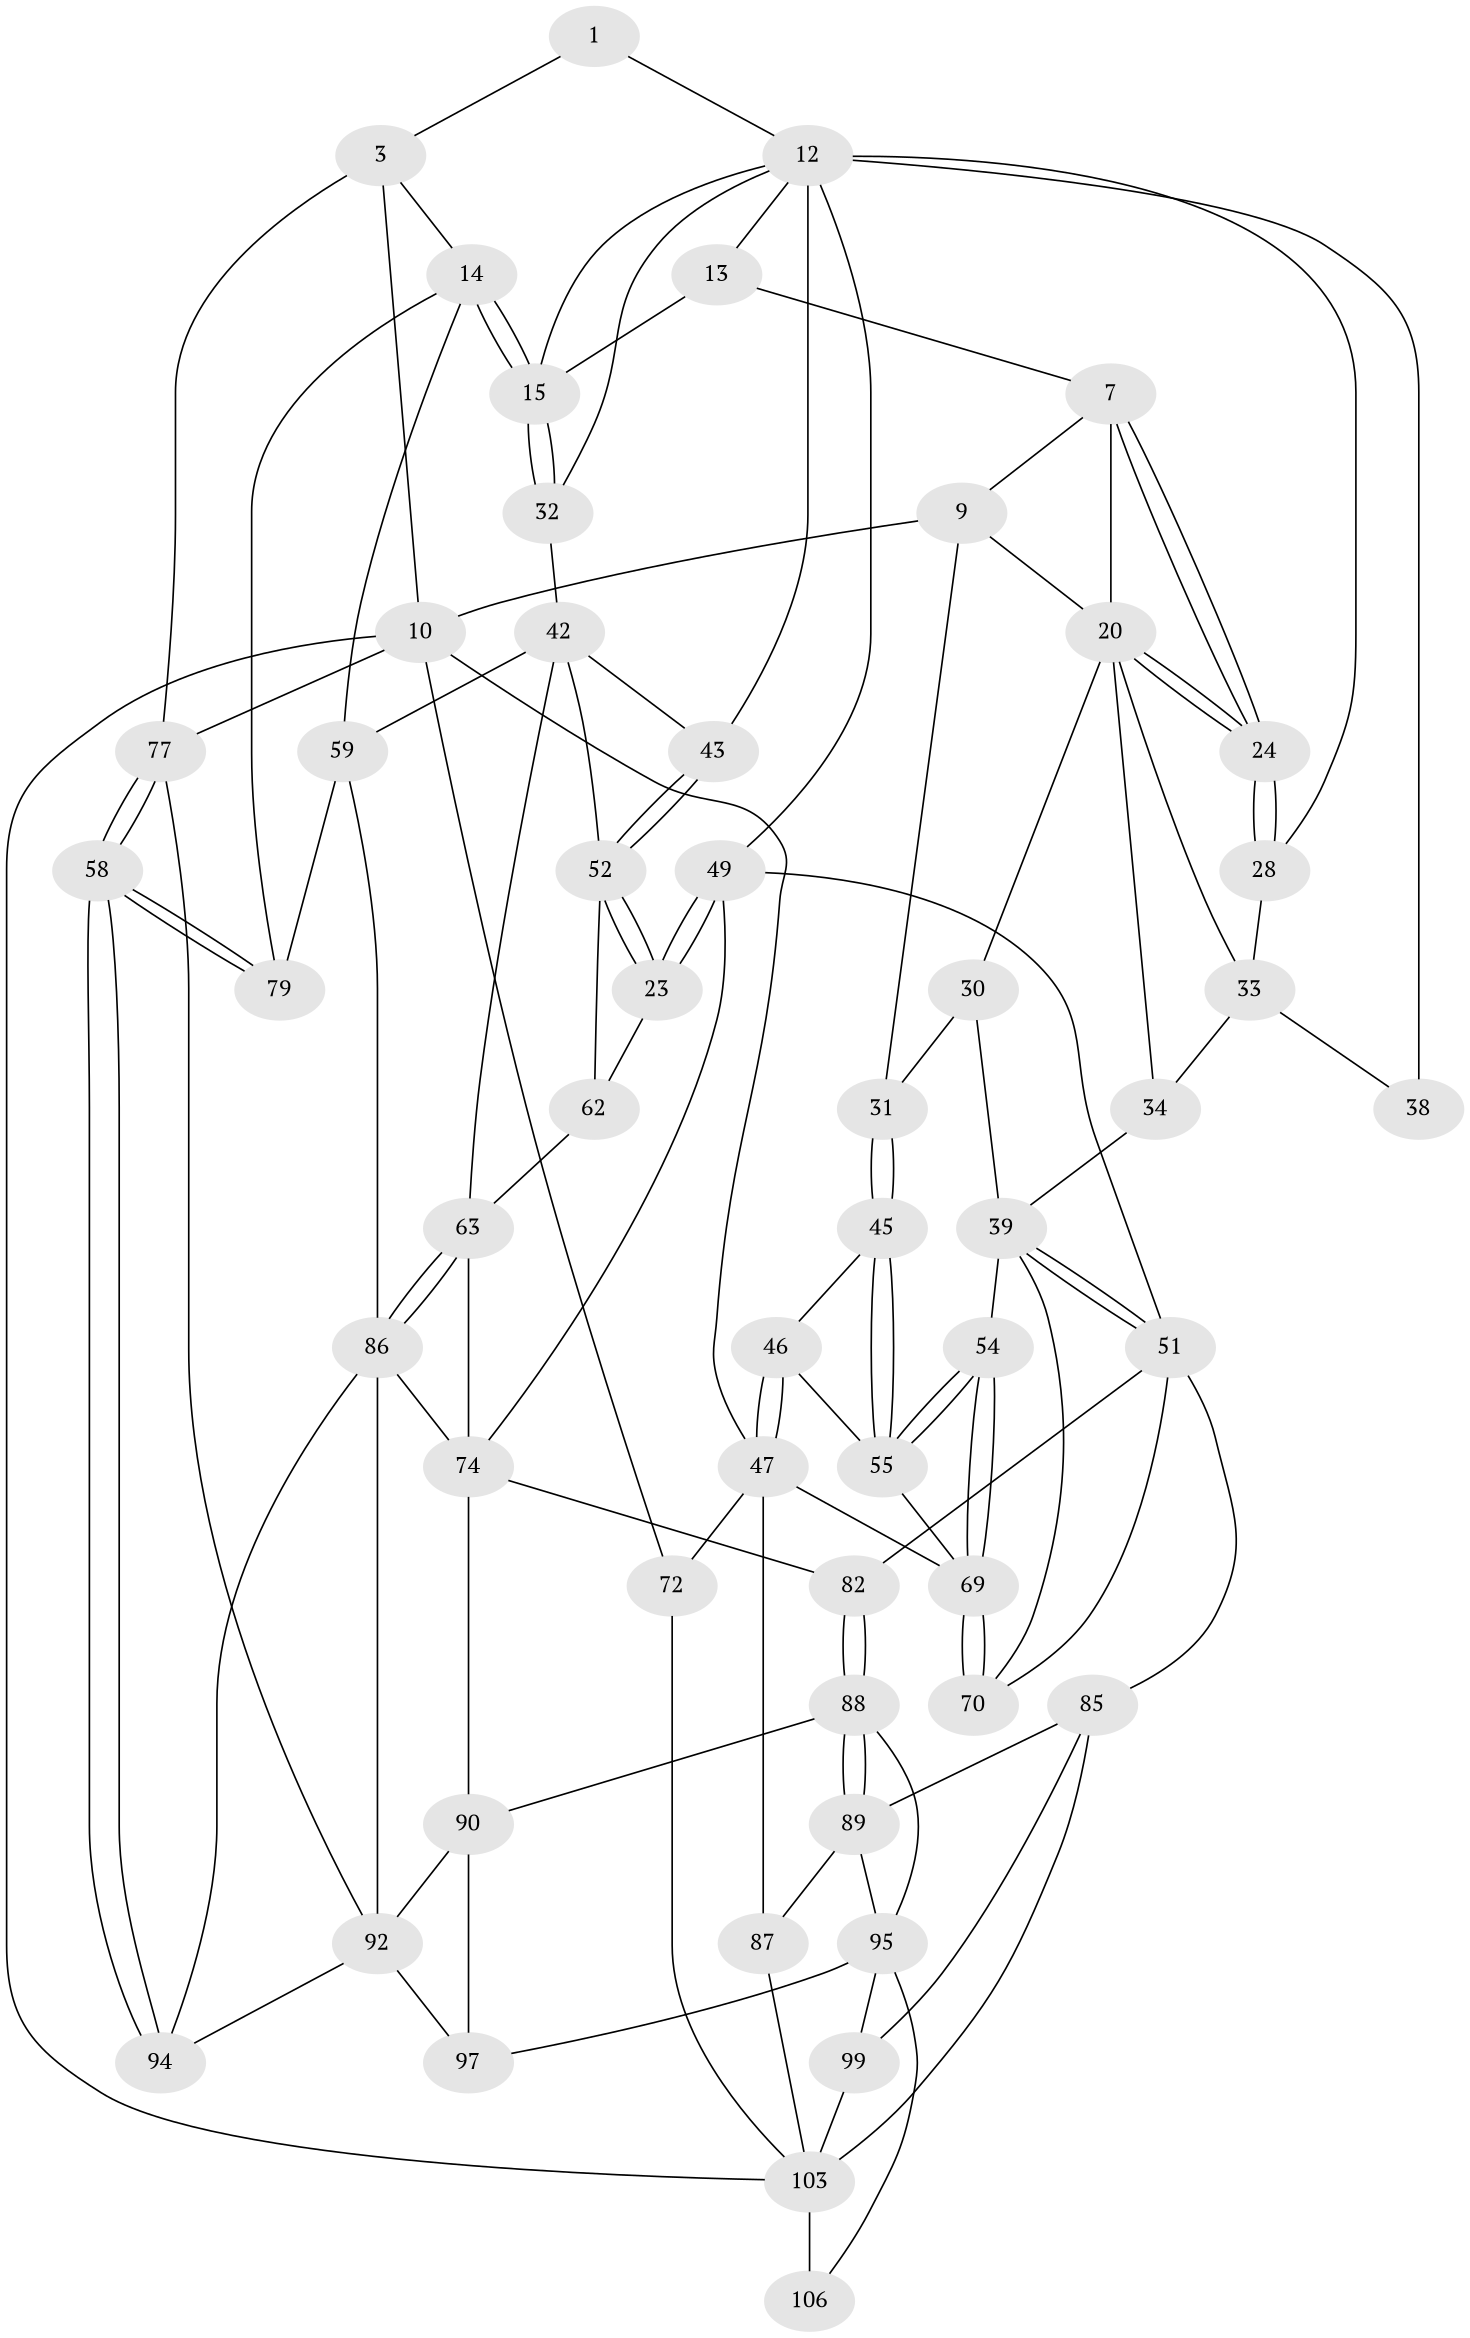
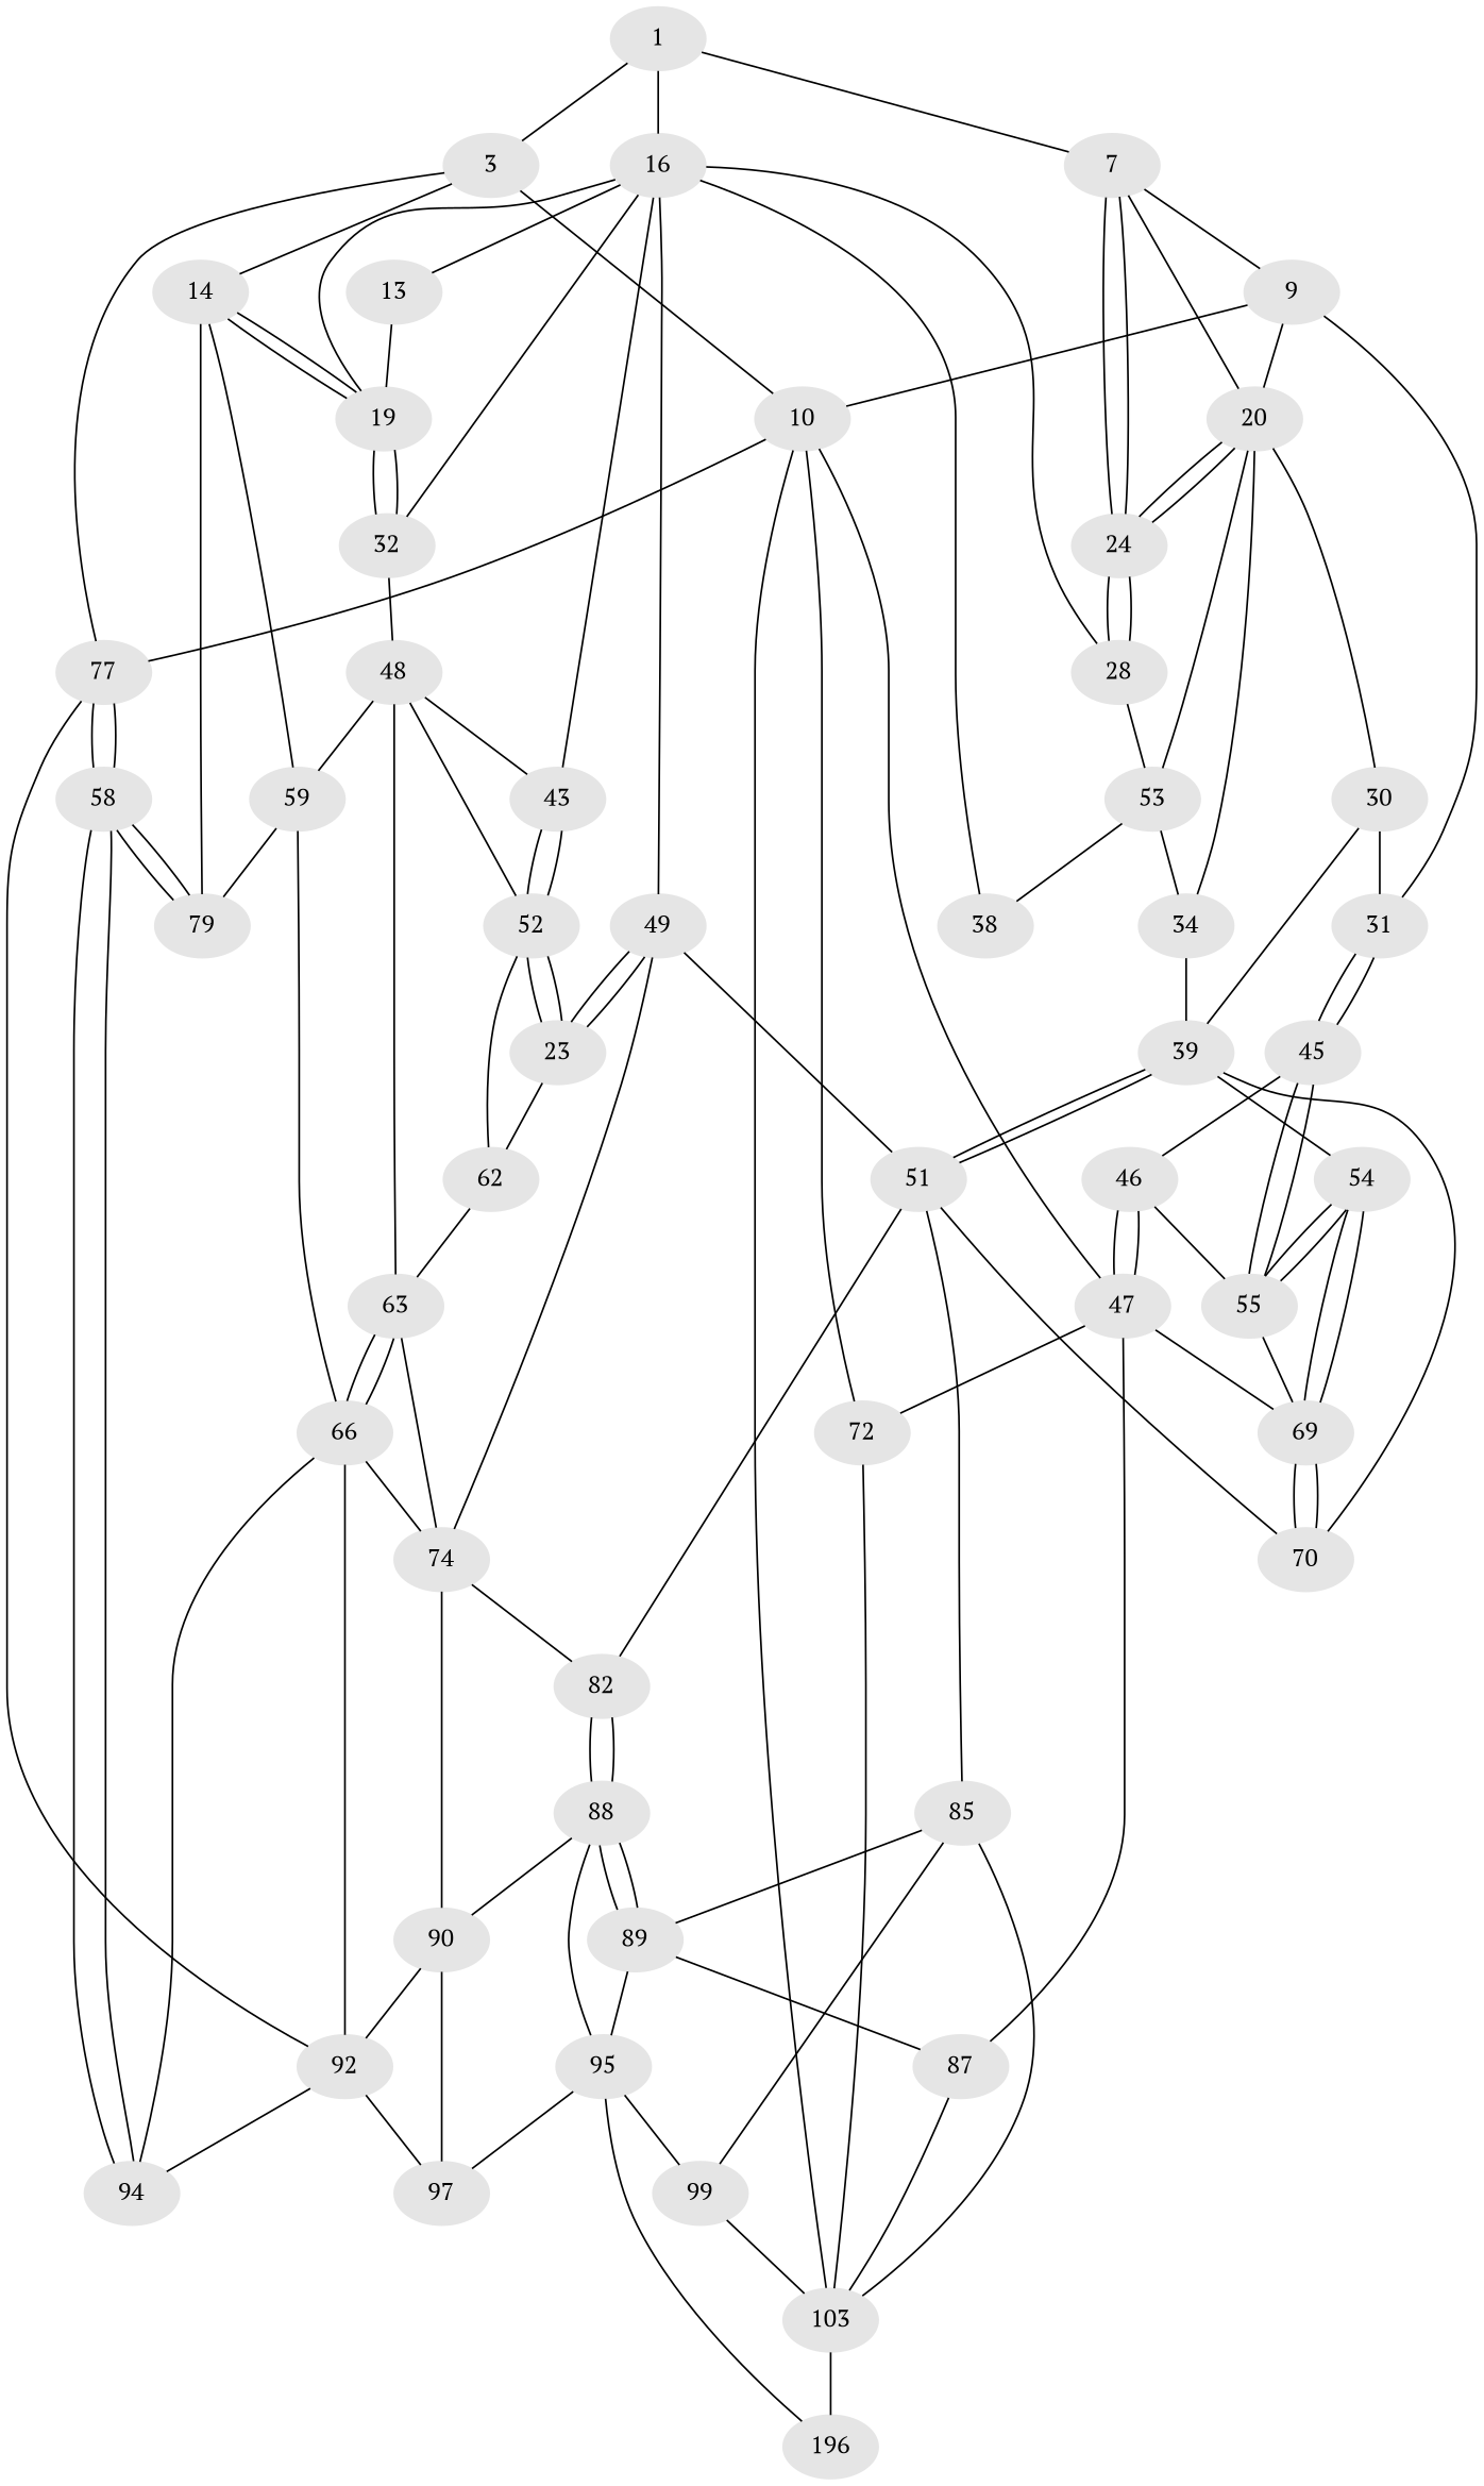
  graph {
    fontname="PT Serif"
    node [color=gray90 fontname="PT Serif" style=filled]
    edge [fontname="PT Serif"]
    1 [super="+2+6"]
    3 [super="+4"]
    7 [super="+8"]
-   12 [super="+25"]
+   12 [super="+25" label=16]
    10 [super="+11"]
    14 [super="+58"]
    77
    9 [super="+17"]
    20 [super="+21"]
    24
    13
-   15 [super="+16"]
+   15 [super="+16" label=19]
    28
    32
    38
    43
    49 [super="+50"]
    47 [super="+68"]
    72
    103 [super="+104+105"]
    59 [super="+65"]
    79
    92 [super="+101"]
    n24 [label=58]
    31
    30
-   33 [super="+35"]
+   33 [super="+35" label=53]
    34 [super="+36"]
    45
    87
    69
-   106
-   42 [super="+56"]
+   106 [label=196]
+   42 [super="+56" label=48]
    52 [super="+57"]
    51 [super="+75"]
    n36 [label=23]
    74 [super="+80"]
-   66 [super="+83" label=86]
+   66 [super="+83"]
    39 [super="+40"]
    54
    70
    46
    55 [super="+61"]
    63 [super="+64"]
    82
    85 [super="+86"]
    62
    90 [super="+93"]
    88 [super="+91"]
    89
    99
    94
    97
    95 [super="+98+96"]
    1 -- 3
-   13 -- 7
+   1 -- 7
    1 -- 12
    3 -- 10 [weight=2]
    3 -- 14
    3 -- 77
    7 -- 9
    7 -- 20
    7 -- 24
    7 -- 24
    12 -- 13
    12 -- 15
    12 -- 28
    12 -- 32
    12 -- 38 [weight=2]
    12 -- 43
    12 -- 49
    10 -- 77
    10 -- 47
    10 -- 72
    10 -- 103
    14 -- 15
    14 -- 15
    14 -- 59
    14 -- 79
    77 -- 92
    77 -- n24
    77 -- n24
    9 -- 10 [weight=2]
    9 -- 20
    9 -- 31
    20 -- 24
    20 -- 24
    20 -- 30
    20 -- 33
    20 -- 34 [weight=2]
    24 -- 28
    24 -- 28
    13 -- 15
    15 -- 32
    15 -- 32
    28 -- 33
    32 -- 42
    43 -- 52
    43 -- 52
    49 -- 51
    49 -- n36
    49 -- n36
    49 -- 74
    47 -- 72
    47 -- 87
    47 -- 69
    72 -- 103
    103 -- 106 [weight=2]
    59 -- 79
    59 -- 66
    92 -- 94
    92 -- 97
    n24 -- 79
    n24 -- 79
    n24 -- 94
    n24 -- 94
    31 -- 45
    31 -- 45
    30 -- 31
    30 -- 39
    33 -- 38
    33 -- 34
    34 -- 39
    45 -- 46
    45 -- 55
    45 -- 55
    87 -- 103
    69 -- 70
    69 -- 70
    42 -- 43
    42 -- 59
    42 -- 52
    42 -- 63
    52 -- n36
    52 -- n36
    52 -- 62
    51 -- 70
    51 -- 82
    51 -- 85
    n36 -- 62
    74 -- 82
    74 -- 90
    66 -- 92
    66 -- 74
    66 -- 94
    39 -- 51
    39 -- 51
    39 -- 54
    39 -- 70
    54 -- 69
    54 -- 69
    54 -- 55
    54 -- 55
    46 -- 47
    46 -- 47
    46 -- 55
    55 -- 69
    63 -- 74
    63 -- 66
    63 -- 66
    82 -- 88
    82 -- 88
    85 -- 103
    85 -- 89
    85 -- 99
    62 -- 63
    90 -- 92
    90 -- 97
    88 -- 90
    88 -- 89
    88 -- 89
    88 -- 95
    89 -- 87
    89 -- 95
    99 -- 103
    95 -- 106
    95 -- 99
    95 -- 97
  }
